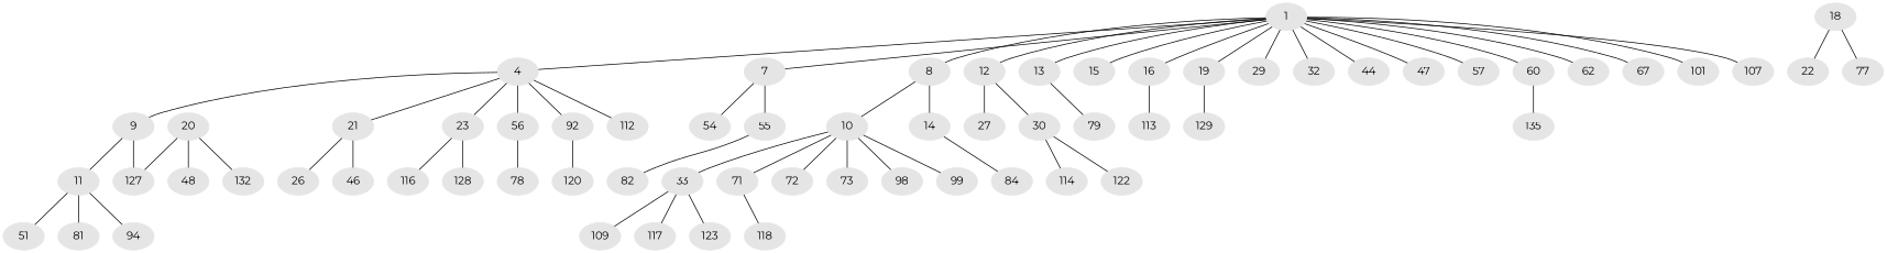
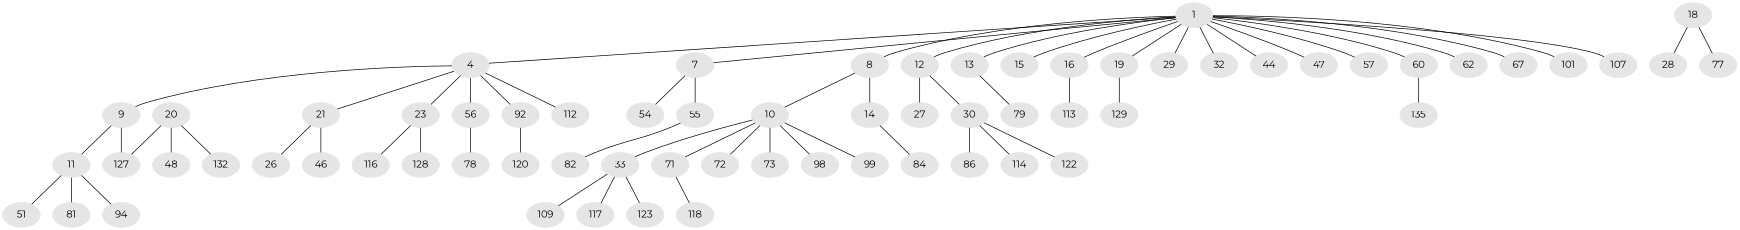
  graph {
    fontname=Montserrat
    node [color=gray90 fontname=Montserrat style=filled]
    edge [fontname=Montserrat]
    1 [super="+3+22+2"]
    4 [super="+49+45"]
    7
    8 [super="+83"]
    12
    13
    15
    16 [super="+17"]
    19 [super="+25+87"]
    29 [super="+50+110"]
    32 [super="+36"]
    44
    47 [super="+52"]
    57
    60 [super="+85"]
    62
    67 [super="+74+90+134"]
    101
    107
    9
    21
    23 [super="+102+35"]
    56 [super="+105+68+126+61"]
    92
    112
    54 [super="+131"]
    55
    10
    14 [super="+34"]
    27 [super="+108+65"]
    30 [super="+63+37"]
    79
    113
    129
    135
    11 [super="+40+125+93"]
    127
    26 [super="+64"]
    46
    116
    128
    78
    120
    82
    33 [super="+137+42"]
    71 [super="+88"]
    72
    73 [super="+111"]
    98
    99
    84 [super="+136"]
    51
    81
    94
    20 [super="+39"]
    48 [super="+133"]
    132
    109
    117
    123
    118 [super="+121"]
    18 [super="+24"]
-   28 [label=22]
+   28
    77
+   86 [super="+130"]
    114
    122
    1 -- 4
    1 -- 7
    1 -- 8
    1 -- 12
    1 -- 13
    1 -- 15
    1 -- 16
    1 -- 19
    1 -- 29
    1 -- 32
    1 -- 44
    1 -- 47
    1 -- 57
    1 -- 60
    1 -- 62
    1 -- 67
    1 -- 101
    1 -- 107
    4 -- 9
    4 -- 21
    4 -- 23
    4 -- 56
    4 -- 92
    4 -- 112
    7 -- 54
    7 -- 55
    8 -- 10
    8 -- 14
    12 -- 27
    12 -- 30
    13 -- 79
    16 -- 113
    19 -- 129
    60 -- 135
    9 -- 11
    9 -- 127
    21 -- 26
    21 -- 46
    23 -- 116
    23 -- 128
    56 -- 78
    92 -- 120
    55 -- 82
    10 -- 33
    10 -- 71
    10 -- 72
    10 -- 73
    10 -- 98
    10 -- 99
    14 -- 84
+   30 -- 86
    30 -- 114
    30 -- 122
    11 -- 51
    11 -- 81
    11 -- 94
    33 -- 109
    33 -- 117
    33 -- 123
    71 -- 118
    20 -- 127
    20 -- 48
    20 -- 132
    18 -- 28
    18 -- 77
  }
